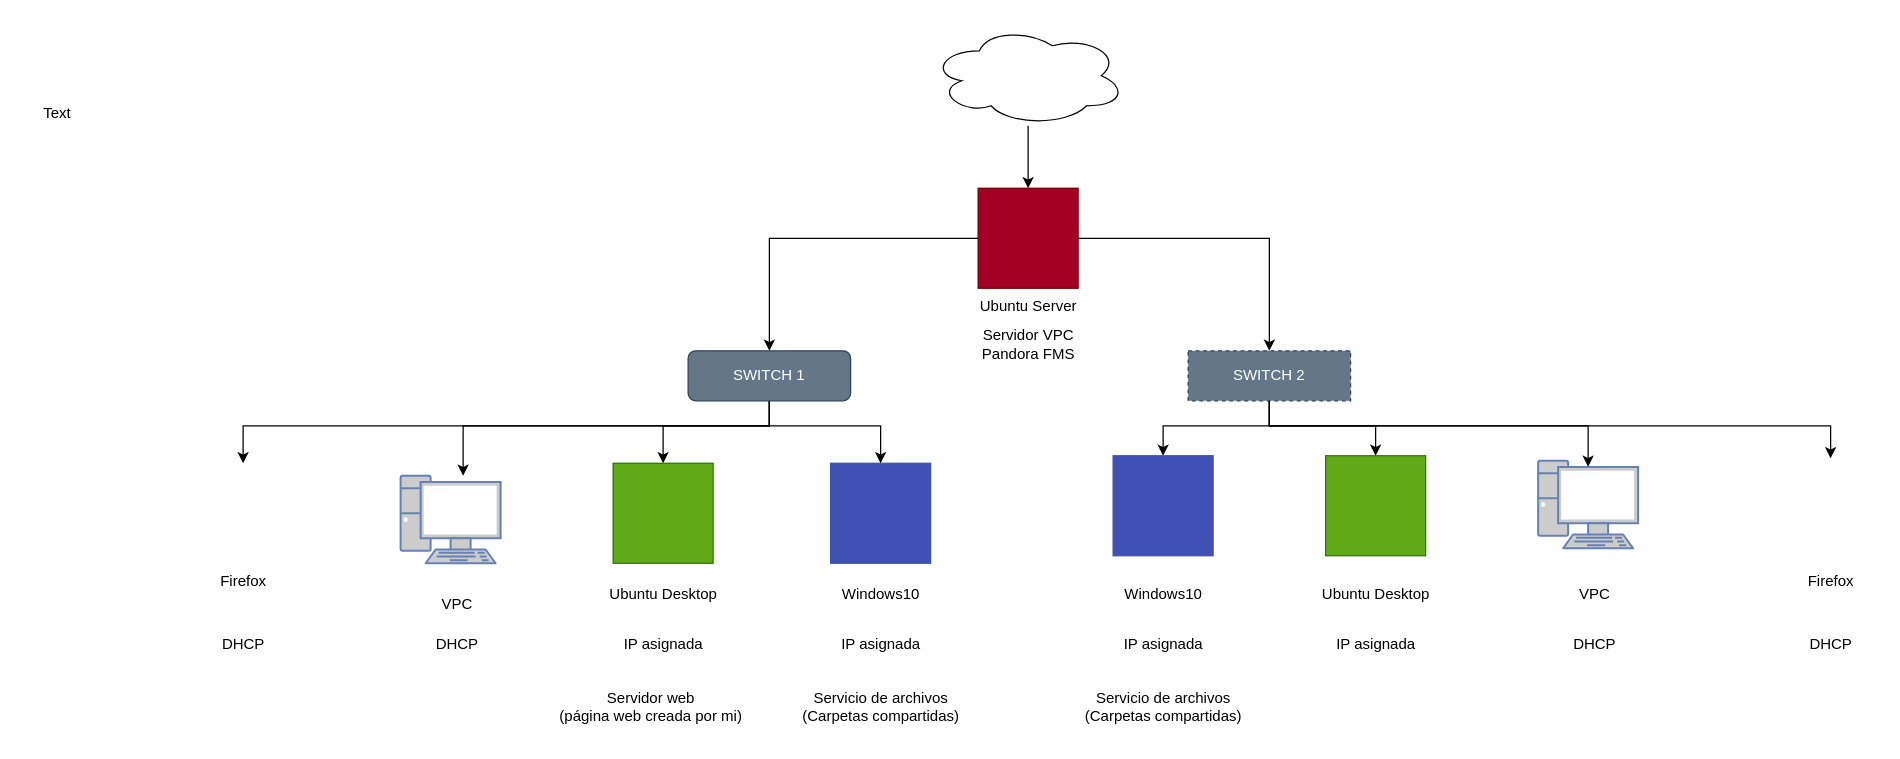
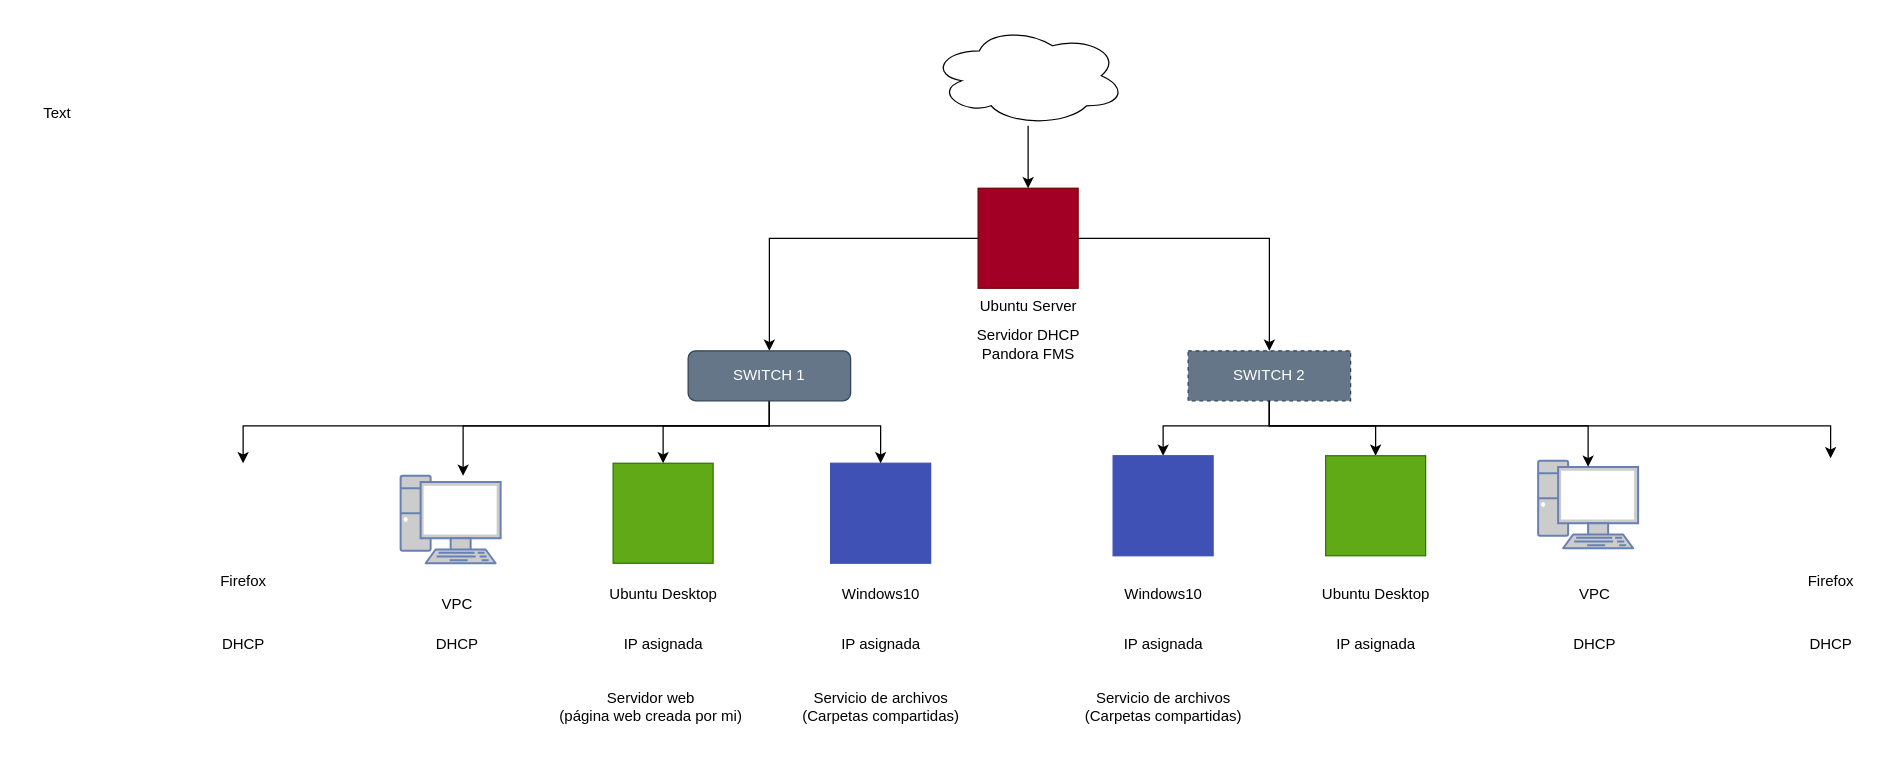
  <mxCell id="0" />
  <mxCell id="1" parent="0" />
  <mxCell id="2" value="" style="edgeStyle=orthogonalEdgeStyle;rounded=0;orthogonalLoop=1;jettySize=auto;html=1;" edge="1" parent="1" source="3" target="6"><mxGeometry relative="1" as="geometry" /></mxCell>
  <mxCell id="3" value="" style="ellipse;shape=cloud;whiteSpace=wrap;html=1;" vertex="1" parent="1"><mxGeometry x="744" y="20" width="156" height="80" as="geometry" /></mxCell>
  <mxCell id="4" style="edgeStyle=orthogonalEdgeStyle;rounded=0;orthogonalLoop=1;jettySize=auto;html=1;" edge="1" parent="1" source="6" target="12"><mxGeometry relative="1" as="geometry" /></mxCell>
  <mxCell id="5" style="edgeStyle=orthogonalEdgeStyle;rounded=0;orthogonalLoop=1;jettySize=auto;html=1;entryX=0.5;entryY=0;entryDx=0;entryDy=0;" edge="1" parent="1" source="6" target="16"><mxGeometry relative="1" as="geometry" /></mxCell>
  <mxCell id="6" value="" style="fillColor=#a20025;aspect=fixed;sketch=0;pointerEvents=1;shadow=0;dashed=0;html=1;strokeColor=#6F0000;labelPosition=center;verticalLabelPosition=bottom;outlineConnect=0;verticalAlign=top;align=center;shape=mxgraph.openstack.nova_server;fontColor=#ffffff;" vertex="1" parent="1"><mxGeometry x="782" y="150" width="80" height="80" as="geometry" /></mxCell>
  <mxCell id="7" value="" style="fillColor=#3F51B5;aspect=fixed;sketch=0;pointerEvents=1;shadow=0;dashed=0;html=1;strokeColor=#3F51B5;labelPosition=center;verticalLabelPosition=bottom;outlineConnect=0;verticalAlign=top;align=center;shape=mxgraph.openstack.nova_server;fontColor=#ffffff;" vertex="1" parent="1"><mxGeometry x="664" y="370" width="80" height="80" as="geometry" /></mxCell>
  <mxCell id="8" style="edgeStyle=orthogonalEdgeStyle;rounded=0;orthogonalLoop=1;jettySize=auto;html=1;" edge="1" parent="1" source="12" target="19"><mxGeometry relative="1" as="geometry"><Array as="points"><mxPoint x="615" y="340" /><mxPoint x="370" y="340" /></Array></mxGeometry></mxCell>
  <mxCell id="9" style="edgeStyle=orthogonalEdgeStyle;rounded=0;orthogonalLoop=1;jettySize=auto;html=1;" edge="1" parent="1" source="12" target="17"><mxGeometry relative="1" as="geometry"><Array as="points"><mxPoint x="615" y="340" /><mxPoint x="530" y="340" /></Array></mxGeometry></mxCell>
  <mxCell id="10" style="edgeStyle=orthogonalEdgeStyle;rounded=0;orthogonalLoop=1;jettySize=auto;html=1;" edge="1" parent="1" source="12" target="7"><mxGeometry relative="1" as="geometry"><Array as="points"><mxPoint x="615" y="340" /><mxPoint x="704" y="340" /></Array></mxGeometry></mxCell>
  <mxCell id="11" style="edgeStyle=orthogonalEdgeStyle;rounded=0;orthogonalLoop=1;jettySize=auto;html=1;entryX=0.5;entryY=0;entryDx=0;entryDy=0;" edge="1" parent="1" source="12" target="18"><mxGeometry relative="1" as="geometry"><Array as="points"><mxPoint x="615" y="340" /><mxPoint x="194" y="340" /></Array></mxGeometry></mxCell>
  <mxCell id="12" value="SWITCH 1" style="whiteSpace=wrap;html=1;fillColor=#647687;fontColor=#ffffff;strokeColor=#314354;rounded=1;" vertex="1" parent="1"><mxGeometry x="550" y="280" width="130" height="40" as="geometry" /></mxCell>
  <mxCell id="13" style="edgeStyle=orthogonalEdgeStyle;rounded=0;orthogonalLoop=1;jettySize=auto;html=1;" edge="1" parent="1" source="16" target="20"><mxGeometry relative="1" as="geometry"><Array as="points"><mxPoint x="1015" y="340" /><mxPoint x="930" y="340" /></Array></mxGeometry></mxCell>
  <mxCell id="14" style="edgeStyle=orthogonalEdgeStyle;rounded=0;orthogonalLoop=1;jettySize=auto;html=1;" edge="1" parent="1" source="16" target="21"><mxGeometry relative="1" as="geometry"><Array as="points"><mxPoint x="1015" y="340" /><mxPoint x="1100" y="340" /></Array></mxGeometry></mxCell>
  <mxCell id="15" style="edgeStyle=orthogonalEdgeStyle;rounded=0;orthogonalLoop=1;jettySize=auto;html=1;" edge="1" parent="1" source="16" target="22"><mxGeometry relative="1" as="geometry"><Array as="points"><mxPoint x="1015" y="340" /><mxPoint x="1464" y="340" /></Array></mxGeometry></mxCell>
  <mxCell id="16" value="&lt;div&gt;SWITCH 2&lt;/div&gt;" style="rounded=0;whiteSpace=wrap;html=1;fillColor=#647687;fontColor=#ffffff;strokeColor=#314354;dashed=1;" vertex="1" parent="1"><mxGeometry x="950" y="280" width="130" height="40" as="geometry" /></mxCell>
  <mxCell id="17" value="" style="fillColor=#60a917;aspect=fixed;sketch=0;pointerEvents=1;shadow=0;dashed=0;html=1;strokeColor=#2D7600;labelPosition=center;verticalLabelPosition=bottom;outlineConnect=0;verticalAlign=top;align=center;shape=mxgraph.openstack.nova_server;fontColor=#ffffff;" vertex="1" parent="1"><mxGeometry x="490" y="370" width="80" height="80" as="geometry" /></mxCell>
  <mxCell id="18" value="" style="shape=image;html=1;verticalAlign=top;verticalLabelPosition=bottom;labelBackgroundColor=#ffffff;imageAspect=0;aspect=fixed;image=https://cdn2.iconfinder.com/data/icons/browsers/Firefox.png" vertex="1" parent="1"><mxGeometry x="160" y="370" width="68" height="68" as="geometry" /></mxCell>
  <mxCell id="19" value="" style="fontColor=#0066CC;verticalAlign=top;verticalLabelPosition=bottom;labelPosition=center;align=center;html=1;outlineConnect=0;fillColor=#CCCCCC;strokeColor=#6881B3;gradientColor=none;gradientDirection=north;strokeWidth=2;shape=mxgraph.networks.pc;" vertex="1" parent="1"><mxGeometry x="320" y="380" width="80" height="70" as="geometry" /></mxCell>
  <mxCell id="20" value="" style="fillColor=#3F51B5;aspect=fixed;sketch=0;pointerEvents=1;shadow=0;dashed=0;html=1;strokeColor=#3F51B5;labelPosition=center;verticalLabelPosition=bottom;outlineConnect=0;verticalAlign=top;align=center;shape=mxgraph.openstack.nova_server;fontColor=#ffffff;" vertex="1" parent="1"><mxGeometry x="890" y="364" width="80" height="80" as="geometry" /></mxCell>
  <mxCell id="21" value="" style="fillColor=#60a917;aspect=fixed;sketch=0;pointerEvents=1;shadow=0;dashed=0;html=1;strokeColor=#2D7600;labelPosition=center;verticalLabelPosition=bottom;outlineConnect=0;verticalAlign=top;align=center;shape=mxgraph.openstack.nova_server;fontColor=#ffffff;" vertex="1" parent="1"><mxGeometry x="1060" y="364" width="80" height="80" as="geometry" /></mxCell>
  <mxCell id="22" value="" style="shape=image;html=1;verticalAlign=top;verticalLabelPosition=bottom;labelBackgroundColor=#ffffff;imageAspect=0;aspect=fixed;image=https://cdn2.iconfinder.com/data/icons/browsers/Firefox.png" vertex="1" parent="1"><mxGeometry x="1430" y="366" width="68" height="68" as="geometry" /></mxCell>
  <mxCell id="23" value="" style="fontColor=#0066CC;verticalAlign=top;verticalLabelPosition=bottom;labelPosition=center;align=center;html=1;outlineConnect=0;fillColor=#CCCCCC;strokeColor=#6881B3;gradientColor=none;gradientDirection=north;strokeWidth=2;shape=mxgraph.networks.pc;" vertex="1" parent="1"><mxGeometry x="1230" y="368" width="80" height="70" as="geometry" /></mxCell>
  <mxCell id="24" style="edgeStyle=orthogonalEdgeStyle;rounded=0;orthogonalLoop=1;jettySize=auto;html=1;entryX=0.5;entryY=0.07;entryDx=0;entryDy=0;entryPerimeter=0;" edge="1" parent="1" source="16" target="23"><mxGeometry relative="1" as="geometry"><Array as="points"><mxPoint x="1015" y="340" /><mxPoint x="1270" y="340" /></Array></mxGeometry></mxCell>
  <mxCell id="25" value="&lt;div&gt;Ubuntu Server&lt;/div&gt;" style="text;html=1;align=center;verticalAlign=middle;resizable=0;points=[];autosize=1;strokeColor=none;fillColor=none;" vertex="1" parent="1"><mxGeometry x="772" y="230" width="100" height="30" as="geometry" /></mxCell>
  <mxCell id="26" value="&lt;div&gt;VPC&lt;/div&gt;" style="text;html=1;align=center;verticalAlign=middle;resizable=0;points=[];autosize=1;strokeColor=none;fillColor=none;" vertex="1" parent="1"><mxGeometry x="340" y="468" width="50" height="30" as="geometry" /></mxCell>
  <mxCell id="27" value="&lt;div&gt;VPC&lt;/div&gt;" style="text;html=1;align=center;verticalAlign=middle;resizable=0;points=[];autosize=1;strokeColor=none;fillColor=none;" vertex="1" parent="1"><mxGeometry x="1250" y="460" width="50" height="30" as="geometry" /></mxCell>
  <mxCell id="28" value="&lt;div&gt;Ubuntu Desktop&lt;br&gt;&lt;/div&gt;" style="text;html=1;align=center;verticalAlign=middle;resizable=0;points=[];autosize=1;strokeColor=none;fillColor=none;" vertex="1" parent="1"><mxGeometry x="475" y="460" width="110" height="30" as="geometry" /></mxCell>
  <mxCell id="29" value="&lt;div&gt;Ubuntu Desktop&lt;br&gt;&lt;/div&gt;" style="text;html=1;align=center;verticalAlign=middle;resizable=0;points=[];autosize=1;strokeColor=none;fillColor=none;" vertex="1" parent="1"><mxGeometry x="1045" y="460" width="110" height="30" as="geometry" /></mxCell>
  <mxCell id="30" value="Windows10" style="text;html=1;align=center;verticalAlign=middle;resizable=0;points=[];autosize=1;strokeColor=none;fillColor=none;" vertex="1" parent="1"><mxGeometry x="659" y="460" width="90" height="30" as="geometry" /></mxCell>
  <mxCell id="31" value="Windows10" style="text;html=1;align=center;verticalAlign=middle;resizable=0;points=[];autosize=1;strokeColor=none;fillColor=none;" vertex="1" parent="1"><mxGeometry x="885" y="460" width="90" height="30" as="geometry" /></mxCell>
  <mxCell id="32" value="Firefox" style="text;html=1;align=center;verticalAlign=middle;resizable=0;points=[];autosize=1;strokeColor=none;fillColor=none;" vertex="1" parent="1"><mxGeometry x="164" y="450" width="60" height="30" as="geometry" /></mxCell>
  <mxCell id="33" value="Firefox" style="text;html=1;align=center;verticalAlign=middle;resizable=0;points=[];autosize=1;strokeColor=none;fillColor=none;" vertex="1" parent="1"><mxGeometry x="1434" y="450" width="60" height="30" as="geometry" /></mxCell>
- <mxCell id="34" value="&lt;div&gt;Servidor VPC&lt;/div&gt;&lt;div&gt;Pandora FMS&lt;br&gt;&lt;/div&gt;" style="text;html=1;align=center;verticalAlign=middle;resizable=0;points=[];autosize=1;strokeColor=none;fillColor=none;" vertex="1" parent="1"><mxGeometry x="767" y="255" width="110" height="40" as="geometry" /></mxCell>
+ <mxCell id="34" value="&lt;div&gt;Servidor DHCP&lt;/div&gt;&lt;div&gt;Pandora FMS&lt;br&gt;&lt;/div&gt;" style="text;html=1;align=center;verticalAlign=middle;resizable=0;points=[];autosize=1;strokeColor=none;fillColor=none;" vertex="1" parent="1"><mxGeometry x="767" y="255" width="110" height="40" as="geometry" /></mxCell>
  <mxCell id="35" value="&lt;div&gt;Servidor web&lt;/div&gt;&lt;div&gt;(página web creada por mi)&lt;br&gt;&lt;/div&gt;" style="text;html=1;align=center;verticalAlign=middle;resizable=0;points=[];autosize=1;strokeColor=none;fillColor=none;" vertex="1" parent="1"><mxGeometry x="435" y="545" width="170" height="40" as="geometry" /></mxCell>
  <mxCell id="36" value="&lt;div&gt;Text&lt;/div&gt;" style="text;html=1;align=center;verticalAlign=middle;resizable=0;points=[];autosize=1;strokeColor=none;fillColor=none;" vertex="1" parent="1"><mxGeometry x="20" y="75" width="50" height="30" as="geometry" /></mxCell>
  <mxCell id="37" value="&lt;div&gt;Servicio de archivos&lt;/div&gt;&lt;div&gt;(Carpetas compartidas)&lt;br&gt;&lt;/div&gt;" style="text;html=1;align=center;verticalAlign=middle;resizable=0;points=[];autosize=1;strokeColor=none;fillColor=none;" vertex="1" parent="1"><mxGeometry x="629" y="545" width="150" height="40" as="geometry" /></mxCell>
  <mxCell id="38" value="&lt;div&gt;Servicio de archivos&lt;/div&gt;&lt;div&gt;(Carpetas compartidas)&lt;br&gt;&lt;/div&gt;" style="text;html=1;align=center;verticalAlign=middle;resizable=0;points=[];autosize=1;strokeColor=none;fillColor=none;" vertex="1" parent="1"><mxGeometry x="855" y="545" width="150" height="40" as="geometry" /></mxCell>
  <mxCell id="39" value="&lt;div&gt;IP asignada&lt;br&gt;&lt;/div&gt;" style="text;html=1;align=center;verticalAlign=middle;resizable=0;points=[];autosize=1;strokeColor=none;fillColor=none;" vertex="1" parent="1"><mxGeometry x="485" y="500" width="90" height="30" as="geometry" /></mxCell>
  <mxCell id="40" value="&lt;div&gt;IP asignada&lt;br&gt;&lt;/div&gt;" style="text;html=1;align=center;verticalAlign=middle;resizable=0;points=[];autosize=1;strokeColor=none;fillColor=none;" vertex="1" parent="1"><mxGeometry x="1055" y="500" width="90" height="30" as="geometry" /></mxCell>
  <mxCell id="41" value="&lt;div&gt;IP asignada&lt;br&gt;&lt;/div&gt;" style="text;html=1;align=center;verticalAlign=middle;resizable=0;points=[];autosize=1;strokeColor=none;fillColor=none;" vertex="1" parent="1"><mxGeometry x="885" y="500" width="90" height="30" as="geometry" /></mxCell>
  <mxCell id="42" value="&lt;div&gt;IP asignada&lt;br&gt;&lt;/div&gt;" style="text;html=1;align=center;verticalAlign=middle;resizable=0;points=[];autosize=1;strokeColor=none;fillColor=none;" vertex="1" parent="1"><mxGeometry x="659" y="500" width="90" height="30" as="geometry" /></mxCell>
  <mxCell id="43" value="&lt;div&gt;DHCP&lt;/div&gt;" style="text;html=1;align=center;verticalAlign=middle;resizable=0;points=[];autosize=1;strokeColor=none;fillColor=none;" vertex="1" parent="1"><mxGeometry x="335" y="500" width="60" height="30" as="geometry" /></mxCell>
  <mxCell id="44" value="&lt;div&gt;DHCP&lt;/div&gt;" style="text;html=1;align=center;verticalAlign=middle;resizable=0;points=[];autosize=1;strokeColor=none;fillColor=none;" vertex="1" parent="1"><mxGeometry x="1245" y="500" width="60" height="30" as="geometry" /></mxCell>
  <mxCell id="45" value="&lt;div&gt;DHCP&lt;/div&gt;" style="text;html=1;align=center;verticalAlign=middle;resizable=0;points=[];autosize=1;strokeColor=none;fillColor=none;" vertex="1" parent="1"><mxGeometry x="164" y="500" width="60" height="30" as="geometry" /></mxCell>
  <mxCell id="46" value="&lt;div&gt;DHCP&lt;/div&gt;" style="text;html=1;align=center;verticalAlign=middle;resizable=0;points=[];autosize=1;strokeColor=none;fillColor=none;" vertex="1" parent="1"><mxGeometry x="1434" y="500" width="60" height="30" as="geometry" /></mxCell>
